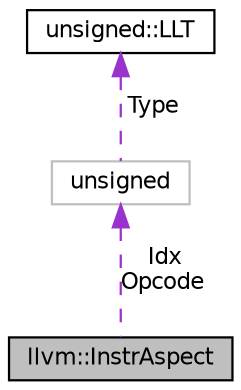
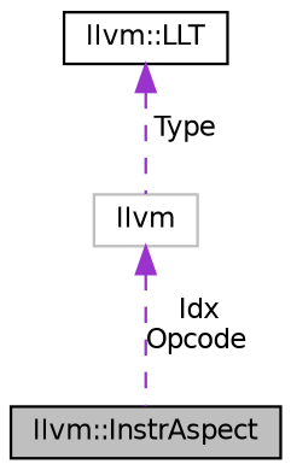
  digraph {
    fontname="DejaVu Sans"
    node [color=black fontname="DejaVu Sans" fontsize=10 shape=record]
    edge [color=darkorchid3 dir=back fontname="DejaVu Sans" fontsize=10 labelfontname=Helvetica labelfontsize=10 style=dashed]
    n1 [fillcolor=grey75 fontcolor=black height=0.2 label="llvm::InstrAspect" style=filled width=0.4]
-   n2 [height=0.2 label="unsigned::LLT" width=0.4]
-   n3 [color=grey75 height=0.2 label=unsigned width=0.4]
+   n2 [height=0.2 label="llvm::LLT" width=0.4]
+   n3 [color=grey75 height=0.2 label=llvm width=0.4]
    n2 -> n3 [label=" Type"]
    n3 -> n1 [label=" Idx\nOpcode"]
  }
